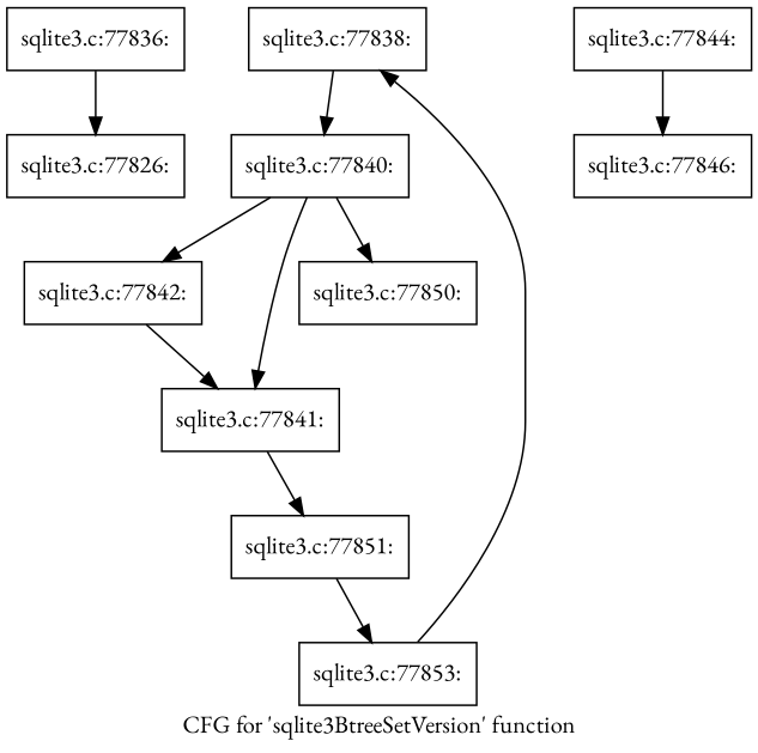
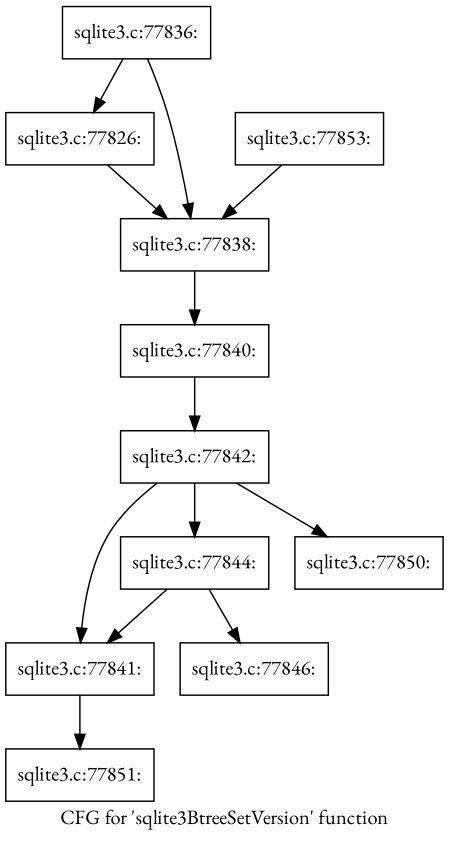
  digraph {
    fontname="EB Garamond"
    label="CFG for 'sqlite3BtreeSetVersion' function"
    node [fontname="EB Garamond" shape=record]
    edge [fontname="EB Garamond"]
    n1 [label="{sqlite3.c:77826:}"]
    n2 [label="{sqlite3.c:77838:}"]
    n3 [label="{sqlite3.c:77836:}"]
    n4 [label="{sqlite3.c:77840:}"]
    n5 [label="{sqlite3.c:77842:}"]
    n6 [label="{sqlite3.c:77841:}"]
    n7 [label="{sqlite3.c:77853:}"]
    n8 [label="{sqlite3.c:77844:}"]
    n9 [label="{sqlite3.c:77850:}"]
    n10 [label="{sqlite3.c:77851:}"]
    n11 [label="{sqlite3.c:77846:}"]
+   n1 -> n2
    n2 -> n4
    n3 -> n1
+   n3 -> n2
    n4 -> n5
-   n4 -> n6
+   n8 -> n6
    n5 -> n6
-   n4 -> n9
+   n5 -> n8
+   n5 -> n9
    n6 -> n10
    n7 -> n2
    n8 -> n11
-   n10 -> n7
  }
